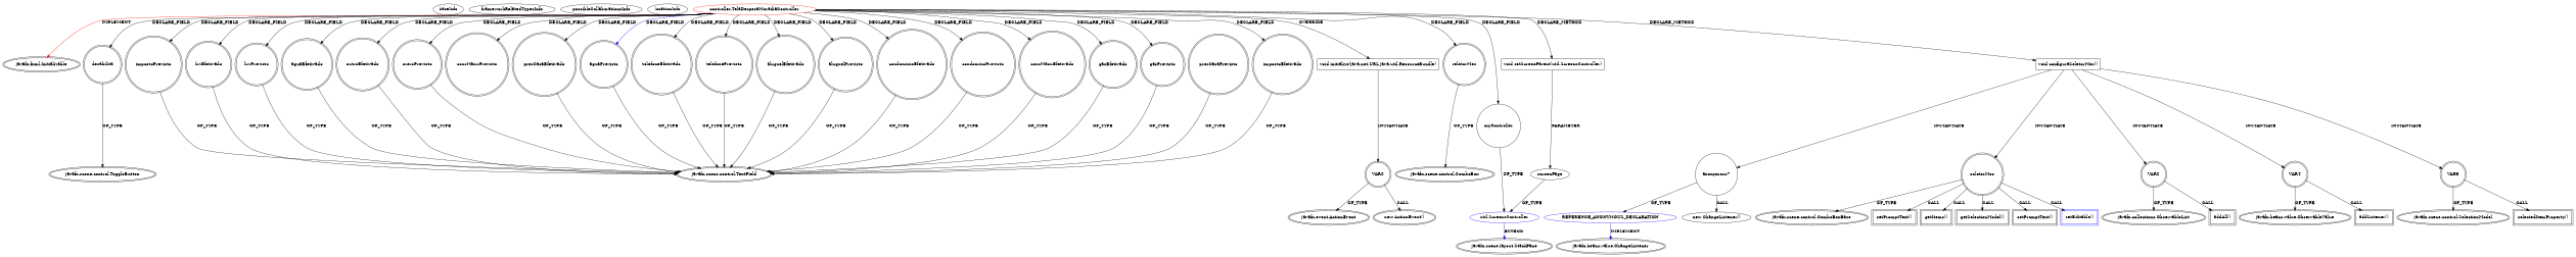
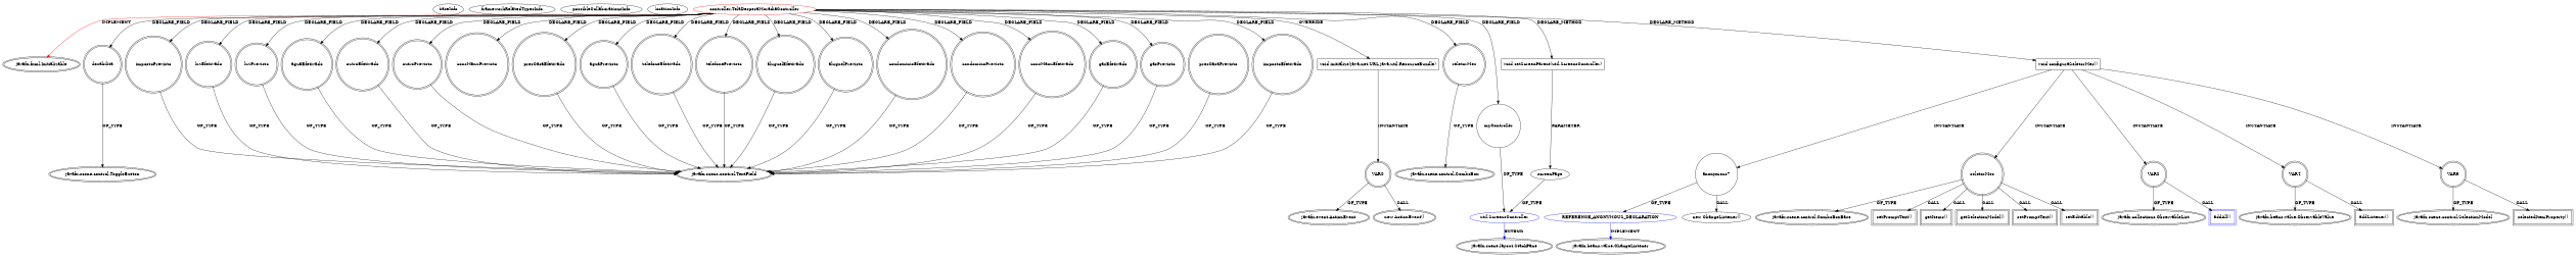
  digraph {
    node [isFrameworkType=true vertexType=FIELD_DECLARATION peripheries=2 shape=circle]
    baseInfo [category=extension_graph graphId=886 isAnonymous=false possibleRelation=true isFrameworkType="" vertexType="" peripheries="" shape=""]
    frameworkRelatedTypesInfo [0="javafx.fxml.Initializable" isFrameworkType="" vertexType="" peripheries="" shape=""]
    possibleCollaborationsInfo [0="886~CLIENT_METHOD_DECLARATION-PARAMETER_DECLARATION-FIELD_DECLARATION-~javafx.fxml.Initializable ~javafx.scene.layout.StackPane ~false~false" 1="886~CLIENT_METHOD_DECLARATION-INSTANTIATION-~javafx.fxml.Initializable ~javafx.beans.value.ChangeListener ~false~true" isFrameworkType="" vertexType="" peripheries="" shape=""]
    locationInfo [contextSignature=TelaDespesaMoradiaController filePath="/Marcio-Sistemas-MC-repositorio/repositorio-master/controleorcamentofamiliar/src/controller/TelaDespesaMoradiaController.java" graphId=886 projectName="Marcio-Sistemas-MC-repositorio" isFrameworkType="" vertexType="" peripheries="" shape=""]
    n5 [color=red isFrameworkType=false label="controller.TelaDespesaMoradiaController" vertexType=ROOT_CLIENT_CLASS_DECLARATION peripheries="" shape=""]
    n6 [label="javafx.fxml.Initializable" vertexType=FRAMEWORK_INTERFACE_TYPE shape=""]
    n7 [label=aguaEfetivado]
    n8 [label=aguaPrevisto]
    n9 [label=aluguelEfetivado]
    n10 [label=aluguelPrevisto]
    n11 [label=condominioEfetivado]
    n12 [label=condominoPrevisto]
    n13 [label=consManuEfetivado]
    n14 [label=consManuPrevisto]
    n15 [label=desabilita]
    n16 [label=gasEfetivado]
    n17 [label=gasPrevisto]
    n18 [label=impostoEfetivado]
    n19 [label=impostoPrevisto]
    n20 [label=luzEfetivado]
    n21 [label=luzPrevisto]
    n22 [isFrameworkType=false label=myController peripheries=""]
    n23 [label=outroEfetivado]
    n24 [label=outroPrevisto]
    n25 [label=presCasaEfetivado]
    n26 [label=seletorMes]
    n27 [label=telefoneEfetivado]
    n28 [label=telefonePrevisto]
    n29 [isFrameworkType=false label="void initialize(java.net.URL,java.util.ResourceBundle)" shape=box vertexType=OVERRIDING_METHOD_DECLARATION peripheries=""]
    n30 [isFrameworkType=false label="void configuraSeletorMes()" shape=box vertexType=CLIENT_METHOD_DECLARATION peripheries=""]
    n31 [isFrameworkType=false label="void setScreenParent(util.ScreensController)" shape=box vertexType=CLIENT_METHOD_DECLARATION peripheries=""]
    n32 [label="javafx.scene.control.TextField" vertexType=FRAMEWORK_CLASS_TYPE shape=""]
    n33 [label="javafx.scene.control.ToggleButton" vertexType=FRAMEWORK_CLASS_TYPE shape=""]
    n34 [color=blue isFrameworkType=false label="util.ScreensController" vertexType=REFERENCE_CLIENT_CLASS_DECLARATION peripheries="" shape=""]
    n35 [label=presCasaPrevisto]
    n36 [label="javafx.scene.control.ComboBox" vertexType=FRAMEWORK_CLASS_TYPE shape=""]
    n37 [label=VAR0 vertexType=VARIABLE_EXPRESION]
    n38 [label=seletorMes vertexType=VARIABLE_EXPRESION]
    n39 [label=VAR2 vertexType=VARIABLE_EXPRESION]
    n40 [label=VAR4 vertexType=VARIABLE_EXPRESION]
    n41 [label=VAR5 vertexType=VARIABLE_EXPRESION]
    n42 [isFrameworkType=false label=anonymous7 vertexType=VARIABLE_EXPRESION peripheries=""]
    n43 [isFrameworkType=false label=screenPage vertexType=PARAMETER_DECLARATION peripheries="" shape=""]
    n44 [label="javafx.scene.layout.StackPane" vertexType=FRAMEWORK_CLASS_TYPE shape=""]
    n45 [label="javafx.event.ActionEvent" vertexType=FRAMEWORK_CLASS_TYPE shape=""]
    n46 [label="new ActionEvent()" vertexType=CONSTRUCTOR_CALL shape=""]
    n47 [label="javafx.scene.control.ComboBoxBase" vertexType=FRAMEWORK_CLASS_TYPE shape=""]
    n48 [label="setPromptText()" shape=box vertexType=INSIDE_CALL]
    n49 [label="getItems()" shape=box vertexType=INSIDE_CALL]
    n50 [label="getSelectionModel()" shape=box vertexType=INSIDE_CALL]
    n51 [label="setPromptText()" shape=box vertexType=INSIDE_CALL]
-   n52 [label="setEditable()" shape=box vertexType=INSIDE_CALL color=blue]
+   n52 [label="setEditable()" shape=box vertexType=INSIDE_CALL]
    n53 [label="javafx.collections.ObservableList" vertexType=FRAMEWORK_INTERFACE_TYPE shape=""]
-   n54 [label="addAll()" shape=box vertexType=INSIDE_CALL]
+   n54 [label="addAll()" shape=box vertexType=INSIDE_CALL color=blue]
    n55 [label="javafx.beans.value.ObservableValue" vertexType=FRAMEWORK_INTERFACE_TYPE shape=""]
    n56 [label="addListener()" shape=box vertexType=INSIDE_CALL]
    n57 [label="javafx.scene.control.SelectionModel" vertexType=FRAMEWORK_CLASS_TYPE shape=""]
    n58 [label="selectedItemProperty()" shape=box vertexType=INSIDE_CALL]
    n59 [color=blue isFrameworkType=false label=REFERENCE_ANONYMOUS_DECLARATION vertexType=REFERENCE_ANONYMOUS_DECLARATION peripheries="" shape=""]
    n60 [isFrameworkType=false label="new ChangeListener()" vertexType=CONSTRUCTOR_CALL peripheries="" shape=""]
    n61 [label="javafx.beans.value.ChangeListener" vertexType=FRAMEWORK_INTERFACE_TYPE shape=""]
    n5 -> n6 [color=red label=IMPLEMENT]
    n5 -> n7 [label=DECLARE_FIELD]
-   n5 -> n8 [label=DECLARE_FIELD color=blue]
+   n5 -> n8 [label=DECLARE_FIELD]
    n5 -> n9 [label=DECLARE_FIELD]
    n5 -> n10 [label=DECLARE_FIELD]
    n5 -> n11 [label=DECLARE_FIELD]
    n5 -> n12 [label=DECLARE_FIELD]
    n5 -> n13 [label=DECLARE_FIELD]
    n5 -> n14 [label=DECLARE_FIELD]
    n5 -> n15 [label=DECLARE_FIELD]
    n5 -> n16 [label=DECLARE_FIELD]
    n5 -> n17 [label=DECLARE_FIELD]
    n5 -> n18 [label=DECLARE_FIELD]
    n5 -> n19 [label=DECLARE_FIELD]
    n5 -> n20 [label=DECLARE_FIELD]
    n5 -> n21 [label=DECLARE_FIELD]
    n5 -> n22 [label=DECLARE_FIELD]
    n5 -> n23 [label=DECLARE_FIELD]
    n5 -> n24 [label=DECLARE_FIELD]
    n5 -> n25 [label=DECLARE_FIELD]
    n5 -> n26 [label=DECLARE_FIELD]
    n5 -> n27 [label=DECLARE_FIELD]
    n5 -> n28 [label=DECLARE_FIELD]
    n5 -> n29 [label=OVERRIDE]
    n5 -> n30 [label=DECLARE_METHOD]
    n5 -> n31 [label=DECLARE_METHOD]
    n7 -> n32 [label=OF_TYPE]
    n8 -> n32 [label=OF_TYPE]
    n9 -> n32 [label=OF_TYPE]
    n10 -> n32 [label=OF_TYPE]
    n11 -> n32 [label=OF_TYPE]
    n12 -> n32 [label=OF_TYPE]
    n13 -> n32 [label=OF_TYPE]
    n15 -> n33 [label=OF_TYPE]
    n16 -> n32 [label=OF_TYPE]
    n17 -> n32 [label=OF_TYPE]
    n18 -> n32 [label=OF_TYPE]
    n19 -> n32 [label=OF_TYPE]
    n20 -> n32 [label=OF_TYPE]
    n21 -> n32 [label=OF_TYPE]
    n22 -> n34 [label=OF_TYPE]
    n23 -> n32 [label=OF_TYPE]
    n24 -> n32 [label=OF_TYPE]
    n25 -> n32 [label=OF_TYPE]
    n26 -> n36 [label=OF_TYPE]
    n27 -> n32 [label=OF_TYPE]
    n28 -> n32 [label=OF_TYPE]
    n29 -> n37 [label=INSTANTIATE]
    n30 -> n38 [label=INSTANTIATE]
    n30 -> n39 [label=INSTANTIATE]
    n30 -> n40 [label=INSTANTIATE]
    n30 -> n41 [label=INSTANTIATE]
    n30 -> n42 [label=INSTANTIATE]
    n31 -> n43 [label=PARAMETER]
    n34 -> n44 [color=blue label=EXTEND]
    n35 -> n32 [label=OF_TYPE]
    n37 -> n45 [label=OF_TYPE]
    n37 -> n46 [label=CALL]
    n38 -> n47 [label=OF_TYPE]
    n38 -> n48 [label=CALL]
    n38 -> n49 [label=CALL]
    n38 -> n50 [label=CALL]
    n38 -> n51 [label=CALL]
    n38 -> n52 [label=CALL]
    n39 -> n53 [label=OF_TYPE]
    n39 -> n54 [label=CALL]
    n40 -> n55 [label=OF_TYPE]
    n40 -> n56 [label=CALL]
    n41 -> n57 [label=OF_TYPE]
    n41 -> n58 [label=CALL]
    n42 -> n59 [label=OF_TYPE]
    n42 -> n60 [label=CALL]
    n43 -> n34 [label=OF_TYPE]
    n59 -> n61 [color=blue label=IMPLEMENT]
  }
